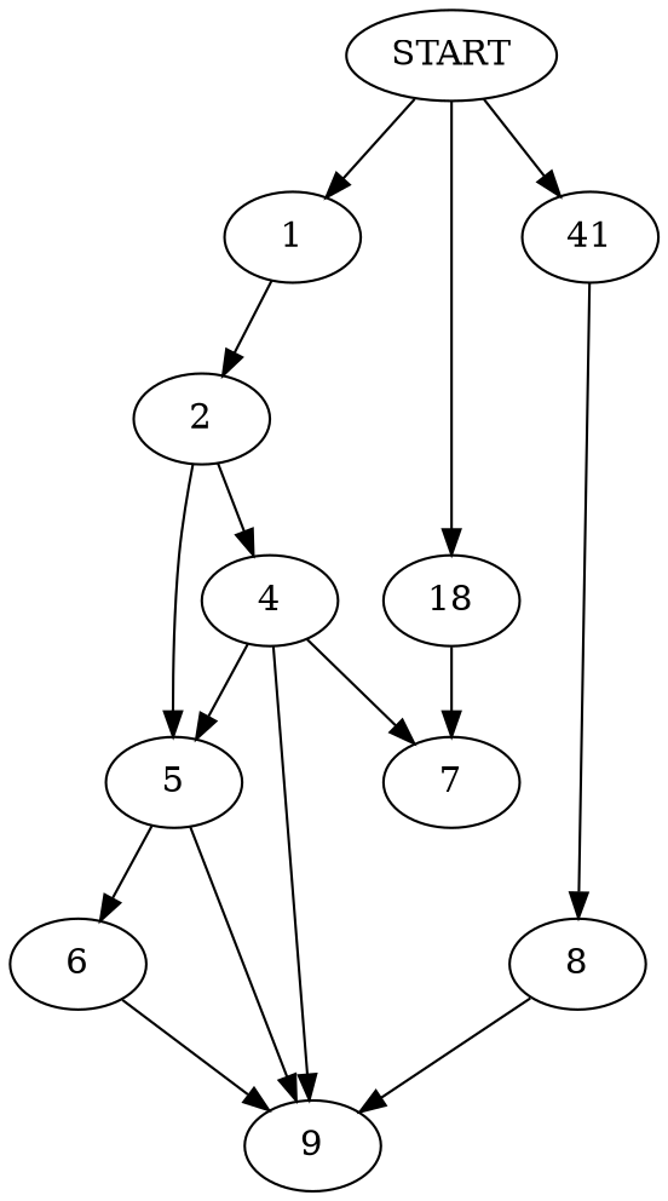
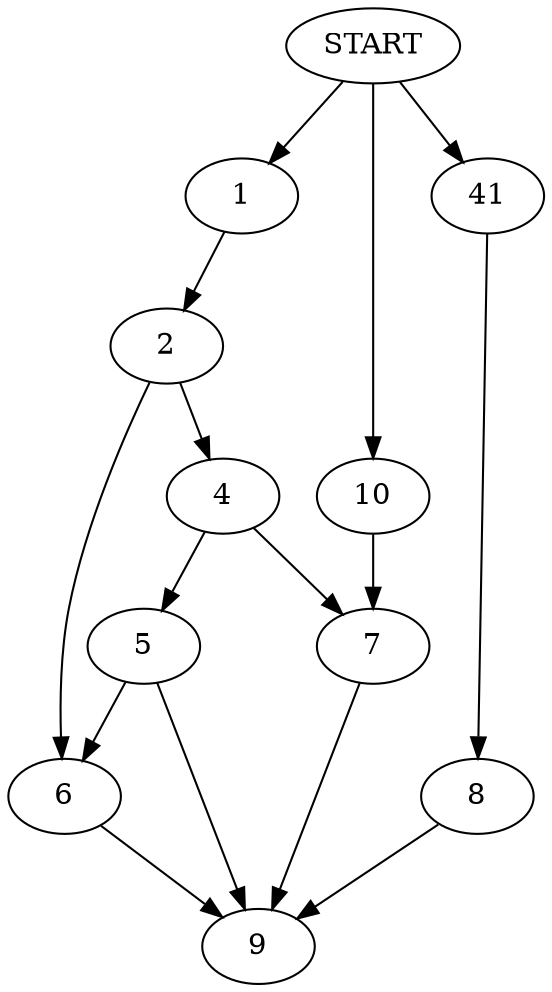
  digraph {
    n1 [label=START]
    1
-   10 [label=18]
+   10
    n4 [label=41]
    2
    7
    8
    4
    5
    6
    9
    n1 -> 1
    n1 -> 10
    n1 -> n4
    1 -> 2
    10 -> 7
    n4 -> 8
    2 -> 4
-   2 -> 5
-   4 -> 9
+   2 -> 6
+   7 -> 9
    8 -> 9
    4 -> 7
    4 -> 5
    5 -> 6
    5 -> 9
    6 -> 9
  }
